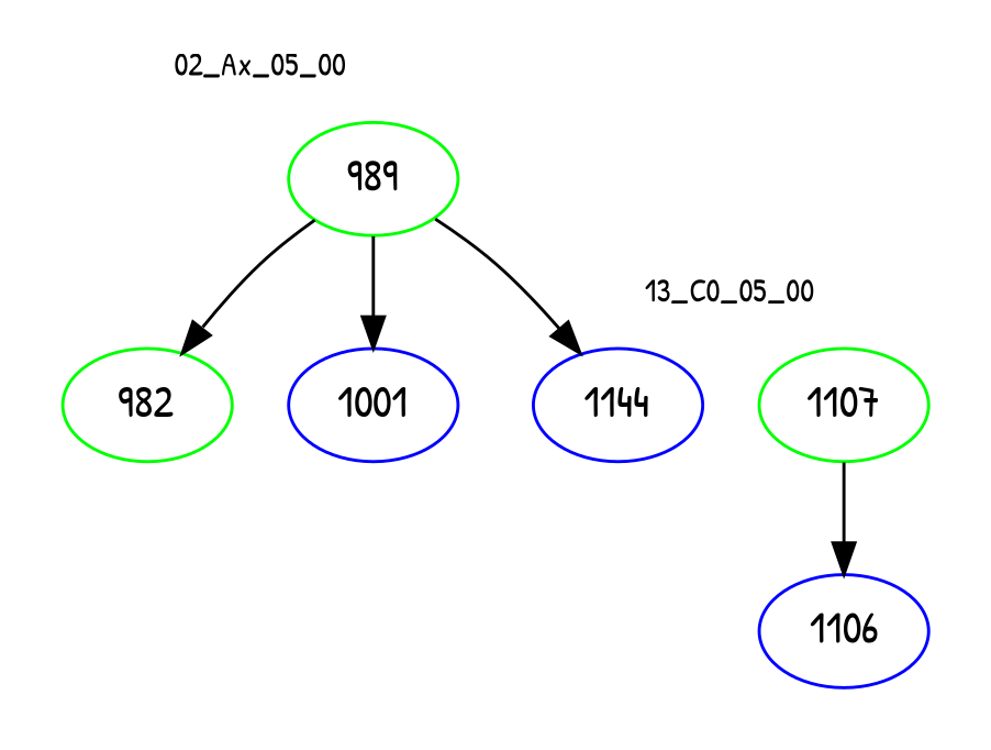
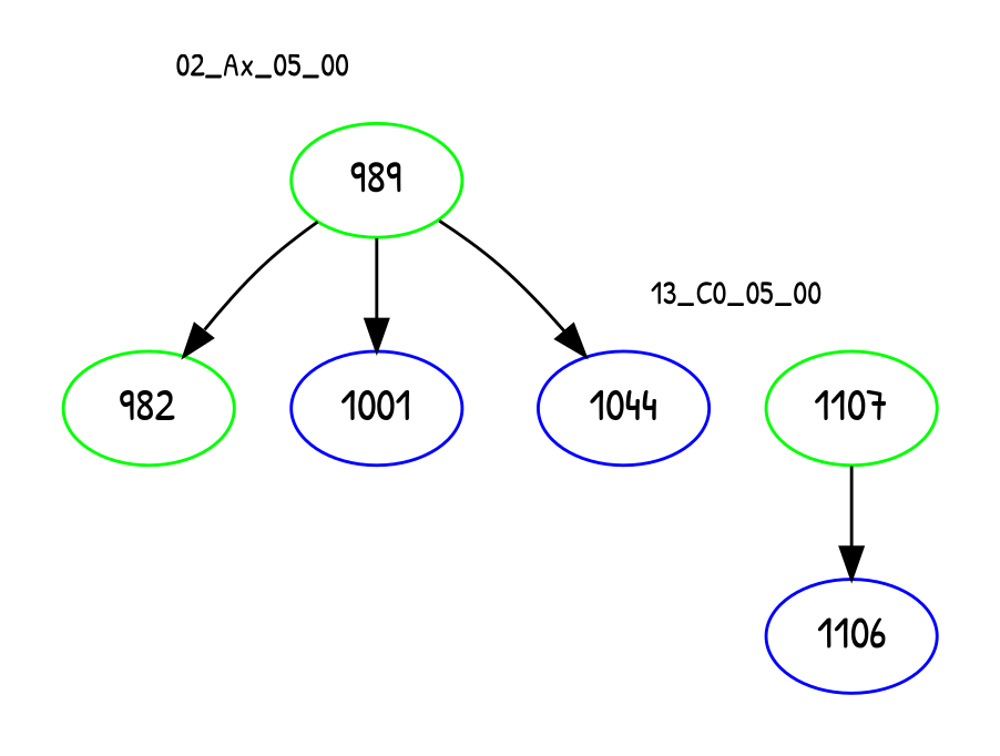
  digraph {
    fontname="Patrick Hand"
    node [color=green fontname="Patrick Hand"]
    edge [color=black fontname="Patrick Hand"]
    n1 [label=989]
    n2 [label=982]
    n3 [color=blue label=1001]
    n4 [label=1107]
    n5 [color=blue label=1106]
-   n6 [color=blue label=1144]
+   n6 [color=blue label=1044]
    subgraph cluster_1 {
      color=white
      fontsize=10
      label="02_Ax_05_00"
      n1
      n2
      n3
    }
    subgraph cluster_2 {
      color=white
      fontsize=10
      label="13_C0_05_00"
      n4
      n5
      n6
    }
    n1 -> n2
    n1 -> n3
    n1 -> n6
    n4 -> n5
  }
